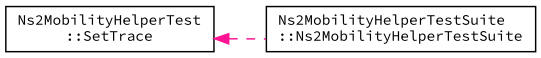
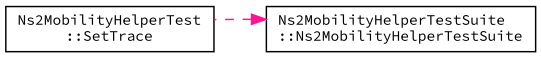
  digraph {
    rankdir=LR
    fontname="Source Code Pro"
    node [color=black fillcolor=white fontname="Source Code Pro" fontsize=10 shape=record style=filled]
    n1 [fontcolor=black height=0.2 label="Ns2MobilityHelperTest\l::SetTrace" width=0.4]
    n2 [height=0.2 label="Ns2MobilityHelperTestSuite\l::Ns2MobilityHelperTestSuite" width=0.4]
-   n1 -> n2 [color=deeppink dir=back fontname="Source Code Pro" fontsize=10 labelfontname=Helvetica labelfontsize=10 style=dashed]
+   n2 -> n1 [color=deeppink dir=back fontname="Source Code Pro" fontsize=10 labelfontname=Helvetica labelfontsize=10 style=dashed]
  }
